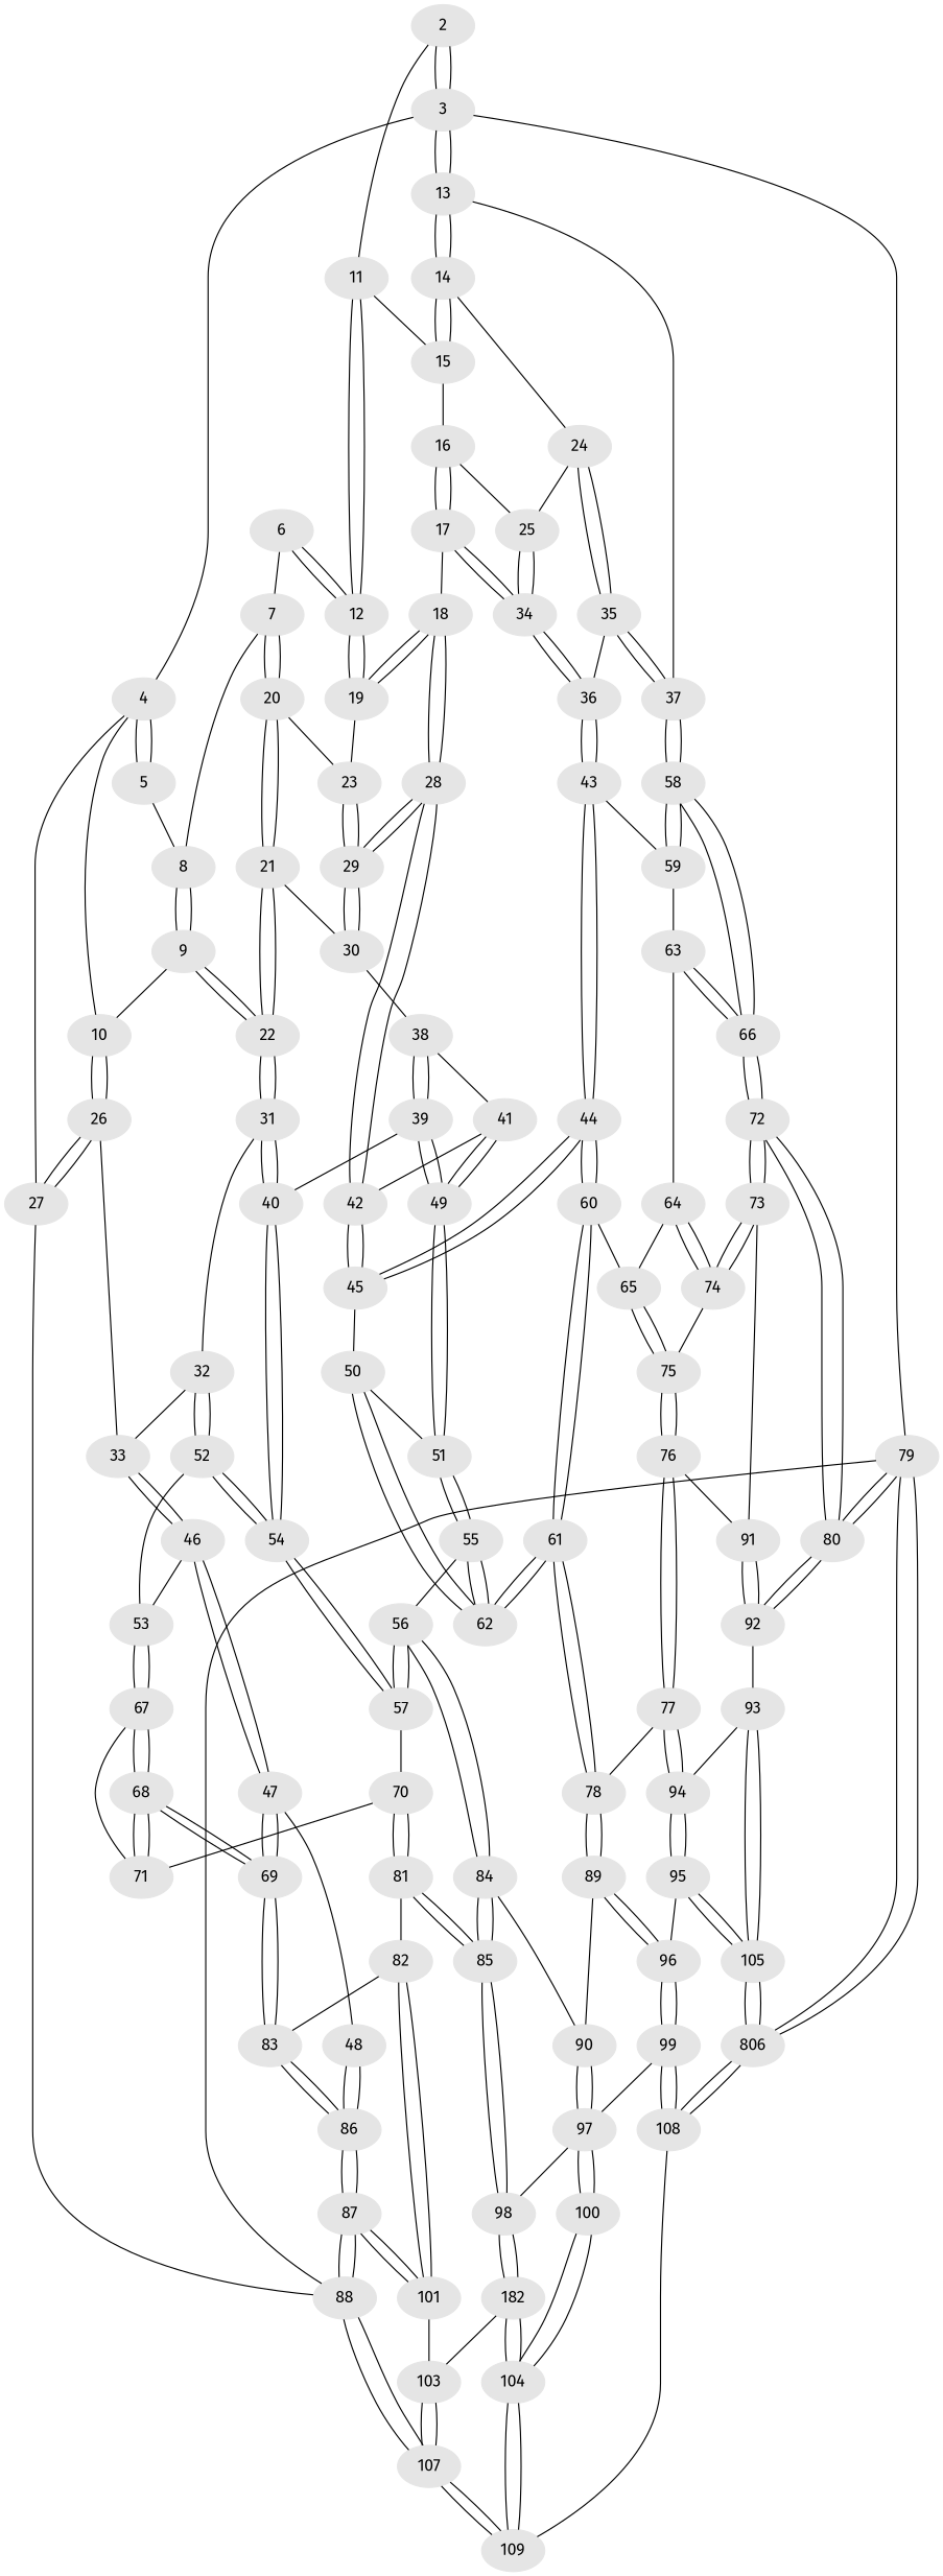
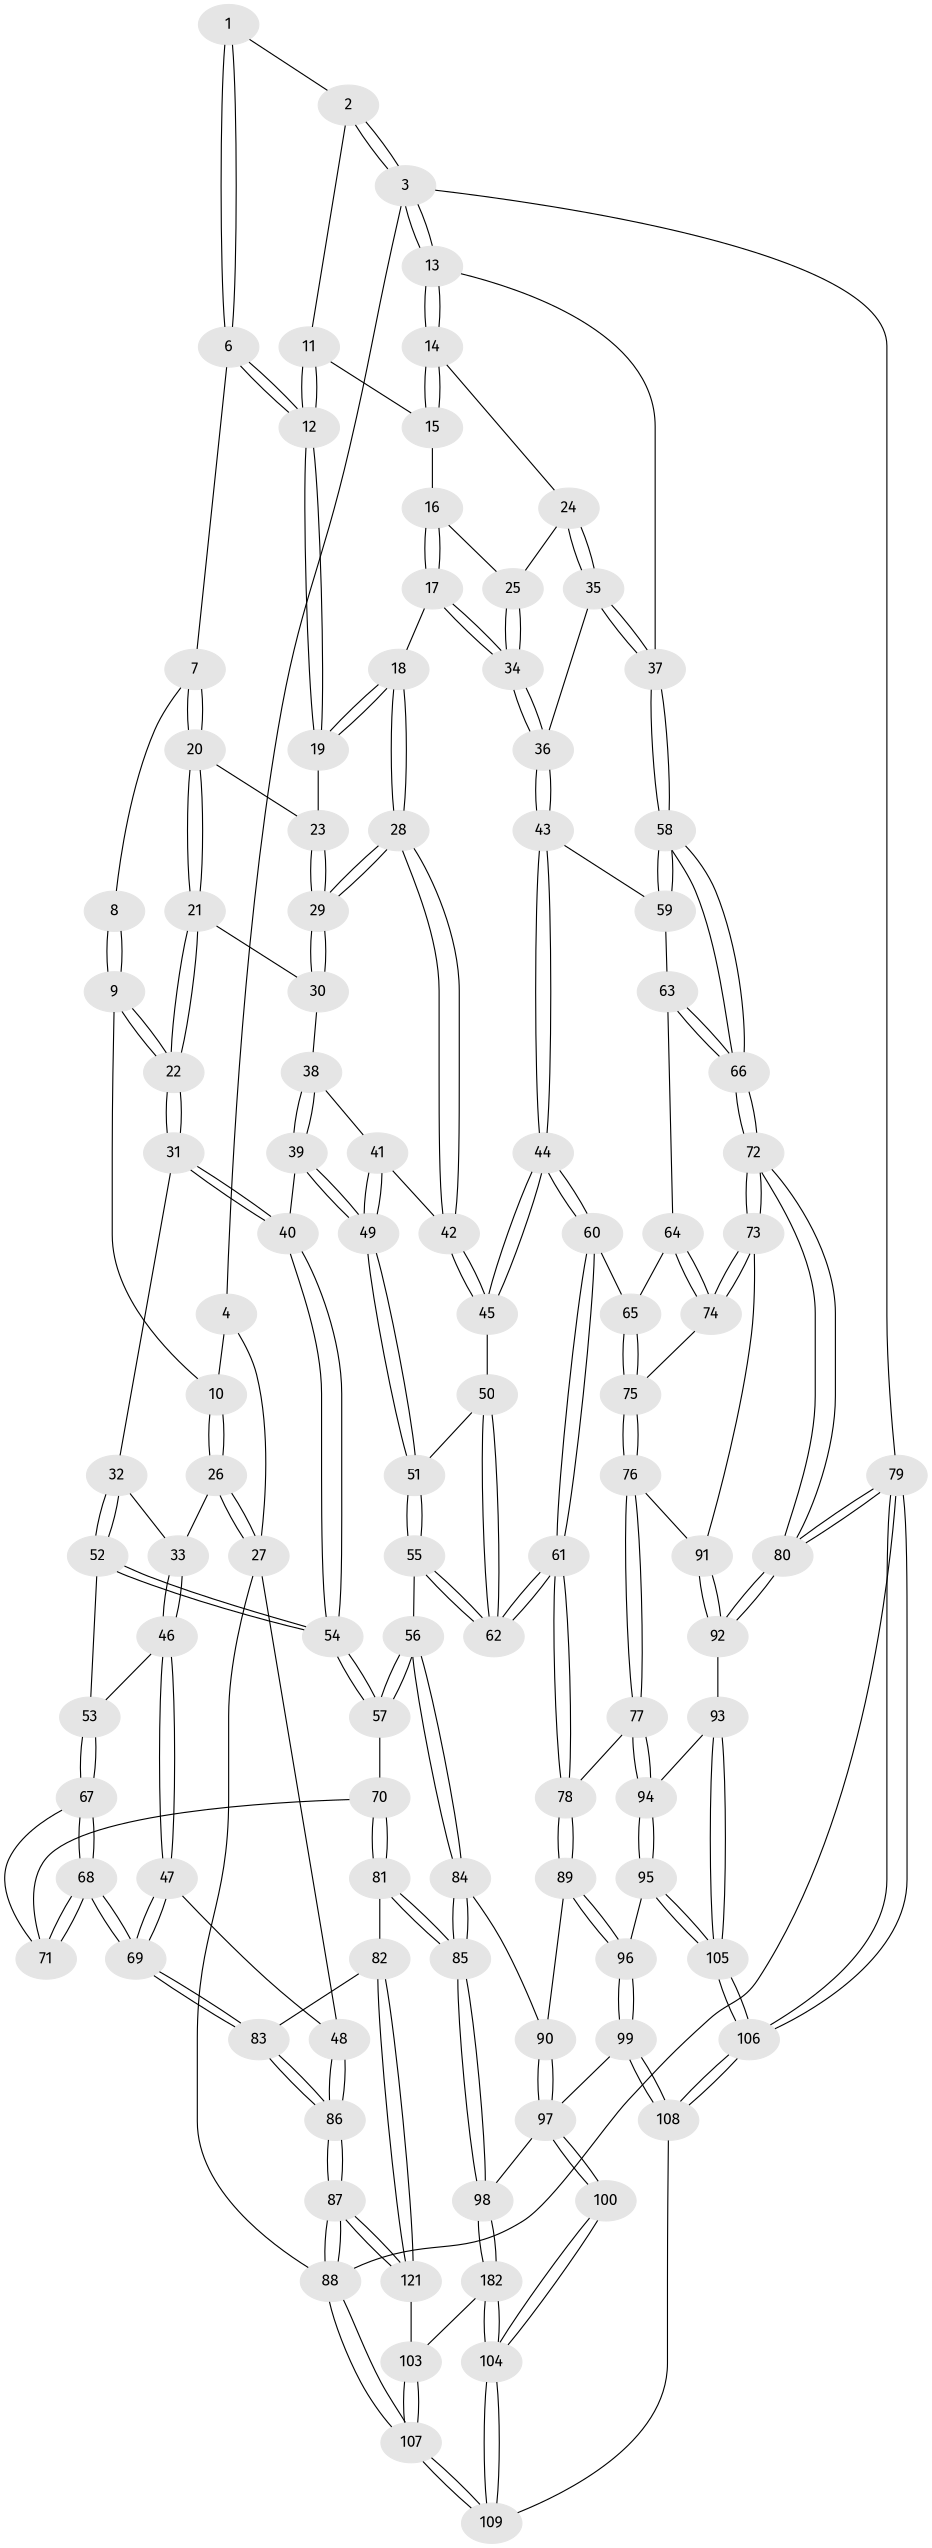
  graph {
    fontname="Fira Sans"
    node [color=gray90 fontname="Fira Sans" style=filled]
    edge [fontname="Fira Sans"]
+   1
    2
    6
    3
    11
    7
    12
    4
    13
    79
    15
-   5
    10
    27
    14
    37
    88
    80
-   106 [label=806]
+   106
    8
    26
    48
    9
    20
    19
    23
    21
    22
    31
    33
    16
    24
    58
    25
    35
    17
    18
    34
    28
    36
    29
    42
    30
    38
    32
    40
    46
    86
    107
    45
    39
    41
    52
    54
    53
    47
    43
    44
    59
    66
    49
    51
    57
    50
    60
    63
    61
    65
    62
    69
    67
    83
    87
    55
    56
    68
    71
    70
    84
    85
    90
    81
    72
    64
    78
    75
    89
    74
    76
    73
    82
    91
    92
    77
    94
    95
    96
    108
    93
-   101
+   101 [label=121]
    98
    103
    97
    n104 [label=182]
    109
    99
    100
    105
    104
+   1 -- 2
+   1 -- 6
+   1 -- 6
    2 -- 3
    2 -- 3
    2 -- 11
    6 -- 7
    6 -- 12
    6 -- 12
    3 -- 4
    3 -- 13
    3 -- 13
    3 -- 79
    11 -- 12
    11 -- 12
    11 -- 15
    7 -- 8
    7 -- 20
    7 -- 20
    12 -- 19
    12 -- 19
-   4 -- 5
-   4 -- 5
    4 -- 10
    4 -- 27
    13 -- 14
    13 -- 14
    13 -- 37
    79 -- 88
    79 -- 80
    79 -- 80
    79 -- 106
    79 -- 106
    15 -- 16
-   5 -- 8
    10 -- 26
    10 -- 26
    27 -- 88
+   27 -- 48
    14 -- 15
    14 -- 15
    14 -- 24
    37 -- 58
    37 -- 58
    88 -- 107
    88 -- 107
    80 -- 92
    80 -- 92
    106 -- 108
    106 -- 108
    8 -- 9
    8 -- 9
    26 -- 27
    26 -- 27
    26 -- 33
    48 -- 86
    48 -- 86
    9 -- 10
    9 -- 22
    9 -- 22
    20 -- 23
    20 -- 21
    20 -- 21
    19 -- 23
    23 -- 29
    23 -- 29
    21 -- 22
    21 -- 22
    21 -- 30
    22 -- 31
    22 -- 31
    31 -- 32
    31 -- 40
    31 -- 40
    33 -- 46
    33 -- 46
    16 -- 25
    16 -- 17
    16 -- 17
    24 -- 25
    24 -- 35
    24 -- 35
    58 -- 59
    58 -- 59
    58 -- 66
    58 -- 66
    25 -- 34
    25 -- 34
    35 -- 37
    35 -- 37
    35 -- 36
    17 -- 18
    17 -- 34
    17 -- 34
    18 -- 19
    18 -- 19
    18 -- 28
    18 -- 28
    34 -- 36
    34 -- 36
    28 -- 29
    28 -- 29
    28 -- 42
    28 -- 42
    36 -- 43
    36 -- 43
    29 -- 30
    29 -- 30
    42 -- 45
    42 -- 45
    30 -- 38
    38 -- 39
    38 -- 39
    38 -- 41
    32 -- 33
    32 -- 52
    32 -- 52
    40 -- 54
    40 -- 54
    46 -- 53
    46 -- 47
    46 -- 47
    86 -- 87
    86 -- 87
    107 -- 109
    107 -- 109
    45 -- 50
    39 -- 40
    39 -- 49
    39 -- 49
    41 -- 42
    41 -- 49
    41 -- 49
    52 -- 54
    52 -- 54
    52 -- 53
    54 -- 57
    54 -- 57
    53 -- 67
    53 -- 67
    47 -- 48
    47 -- 69
    47 -- 69
    43 -- 44
    43 -- 44
    43 -- 59
    44 -- 45
    44 -- 45
    44 -- 60
    44 -- 60
    59 -- 63
    66 -- 72
    66 -- 72
    49 -- 51
    49 -- 51
    51 -- 55
    51 -- 55
    57 -- 70
    50 -- 51
    50 -- 62
    50 -- 62
    60 -- 61
    60 -- 61
    60 -- 65
    63 -- 66
    63 -- 66
    63 -- 64
    61 -- 62
    61 -- 62
    61 -- 78
    61 -- 78
    65 -- 75
    65 -- 75
    69 -- 83
    69 -- 83
    67 -- 68
    67 -- 68
    67 -- 71
    83 -- 86
    83 -- 86
    87 -- 88
    87 -- 88
    87 -- 101
    87 -- 101
    55 -- 62
    55 -- 62
    55 -- 56
    56 -- 57
    56 -- 57
    56 -- 84
    56 -- 84
    68 -- 69
    68 -- 69
    68 -- 71
    68 -- 71
    70 -- 71
    70 -- 81
    70 -- 81
    84 -- 85
    84 -- 85
    84 -- 90
    85 -- 98
    85 -- 98
    90 -- 97
    90 -- 97
    81 -- 85
    81 -- 85
    81 -- 82
    72 -- 80
    72 -- 80
    72 -- 73
    72 -- 73
    64 -- 65
    64 -- 74
    64 -- 74
    78 -- 89
    78 -- 89
    75 -- 76
    75 -- 76
    89 -- 90
    89 -- 96
    89 -- 96
    74 -- 75
    76 -- 91
    76 -- 77
    76 -- 77
    73 -- 74
    73 -- 74
    73 -- 91
    82 -- 83
    82 -- 101
    82 -- 101
    91 -- 92
    91 -- 92
    92 -- 93
    77 -- 78
    77 -- 94
    77 -- 94
    94 -- 95
    94 -- 95
    95 -- 96
    95 -- 105
    95 -- 105
    96 -- 99
    96 -- 99
    108 -- 109
    93 -- 94
    93 -- 105
    93 -- 105
    101 -- 103
    98 -- n104
    98 -- n104
    103 -- 107
    103 -- 107
    97 -- 98
    97 -- 100
    97 -- 100
    n104 -- 103
    n104 -- 104
    n104 -- 104
    99 -- 108
    99 -- 108
    99 -- 97
    100 -- 104
    100 -- 104
    105 -- 106
    105 -- 106
    104 -- 109
    104 -- 109
  }
